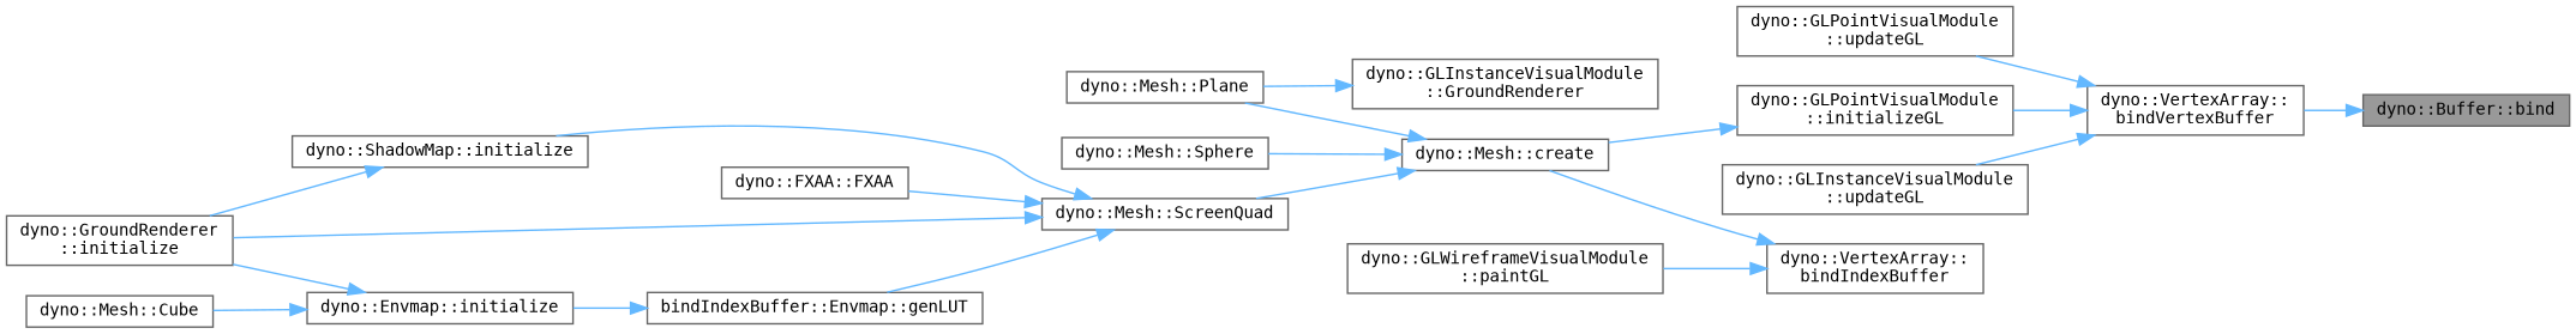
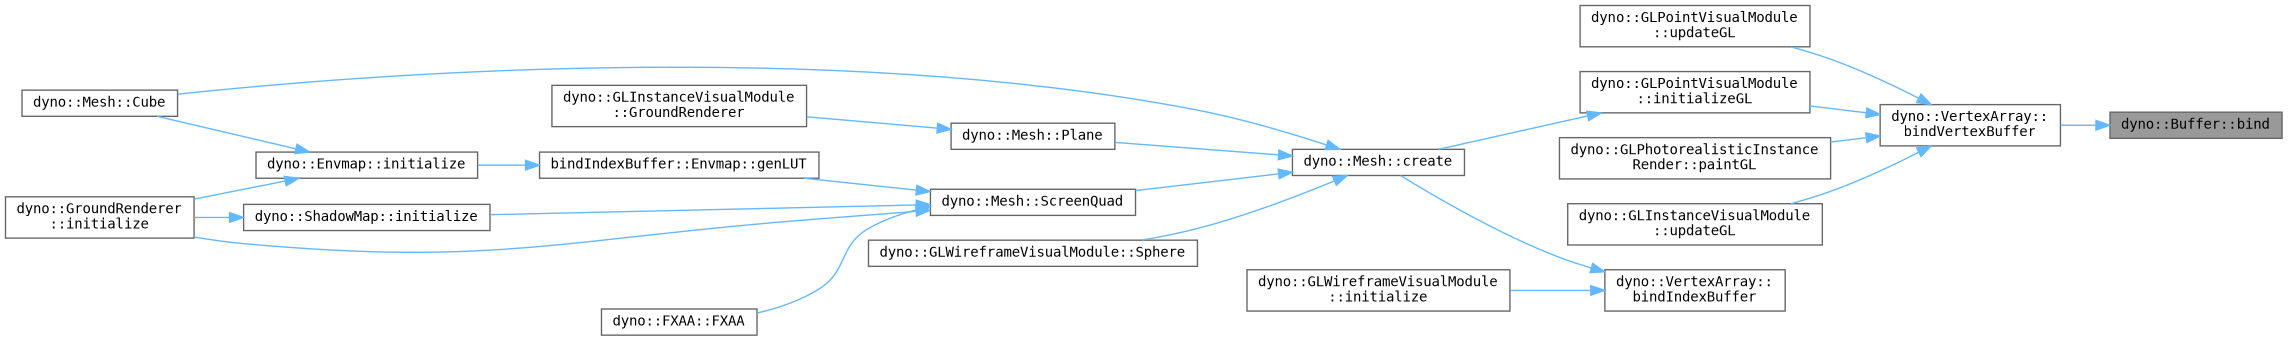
  digraph {
    fontname="DejaVu Sans Mono"
    rankdir=RL
    node [color=grey40 fillcolor=white fontname="DejaVu Sans Mono" fontsize=10 shape=box style=filled]
    edge [color=steelblue1 dir=back fontname="DejaVu Sans Mono" fontsize=10 labelfontname=Helvetica labelfontsize=10 style=solid]
    n1 [color=gray40 fillcolor=grey60 fontcolor=black height=0.2 label="dyno::Buffer::bind" width=0.4]
    n2 [height=0.2 label="dyno::VertexArray::\lbindVertexBuffer" width=0.4]
    n3 [height=0.2 label="dyno::VertexArray::\lbindIndexBuffer" width=0.4]
    n4 [height=0.2 label="dyno::Mesh::create" width=0.4]
-   n5 [height=0.2 label="dyno::GLWireframeVisualModule\l::paintGL" width=0.4]
+   n5 [height=0.2 label="dyno::GLWireframeVisualModule\l::initialize" width=0.4]
    n6 [height=0.2 label="dyno::GLPointVisualModule\l::initializeGL" width=0.4]
+   n7 [height=0.2 label="dyno::GLPhotorealisticInstance\lRender::paintGL" width=0.4]
    n8 [height=0.2 label="dyno::GLInstanceVisualModule\l::updateGL" width=0.4]
    n9 [height=0.2 label="dyno::GLPointVisualModule\l::updateGL" width=0.4]
    n10 [height=0.2 label="dyno::Mesh::Cube" width=0.4]
    n11 [height=0.2 label="dyno::Mesh::Plane" width=0.4]
    n12 [height=0.2 label="dyno::Mesh::ScreenQuad" width=0.4]
-   n13 [height=0.2 label="dyno::Mesh::Sphere" width=0.4]
+   n13 [height=0.2 label="dyno::GLWireframeVisualModule::Sphere" width=0.4]
    n14 [height=0.2 label="dyno::GLInstanceVisualModule\l::GroundRenderer" width=0.4]
    n15 [height=0.2 label="dyno::GroundRenderer\l::initialize" width=0.4]
    n16 [height=0.2 label="dyno::FXAA::FXAA" width=0.4]
    n17 [height=0.2 label="bindIndexBuffer::Envmap::genLUT" width=0.4]
    n18 [height=0.2 label="dyno::ShadowMap::initialize" width=0.4]
    n19 [height=0.2 label="dyno::Envmap::initialize" width=0.4]
    n1 -> n2
    n2 -> n6
+   n2 -> n7
    n2 -> n8
    n2 -> n9
    n3 -> n4
    n3 -> n5
+   n4 -> n10
    n4 -> n11
    n4 -> n12
    n4 -> n13
    n6 -> n4
-   n14 -> n11
+   n11 -> n14
    n12 -> n15
    n12 -> n16
    n12 -> n17
    n12 -> n18
    n17 -> n19
    n18 -> n15
    n19 -> n10
    n19 -> n15
  }
